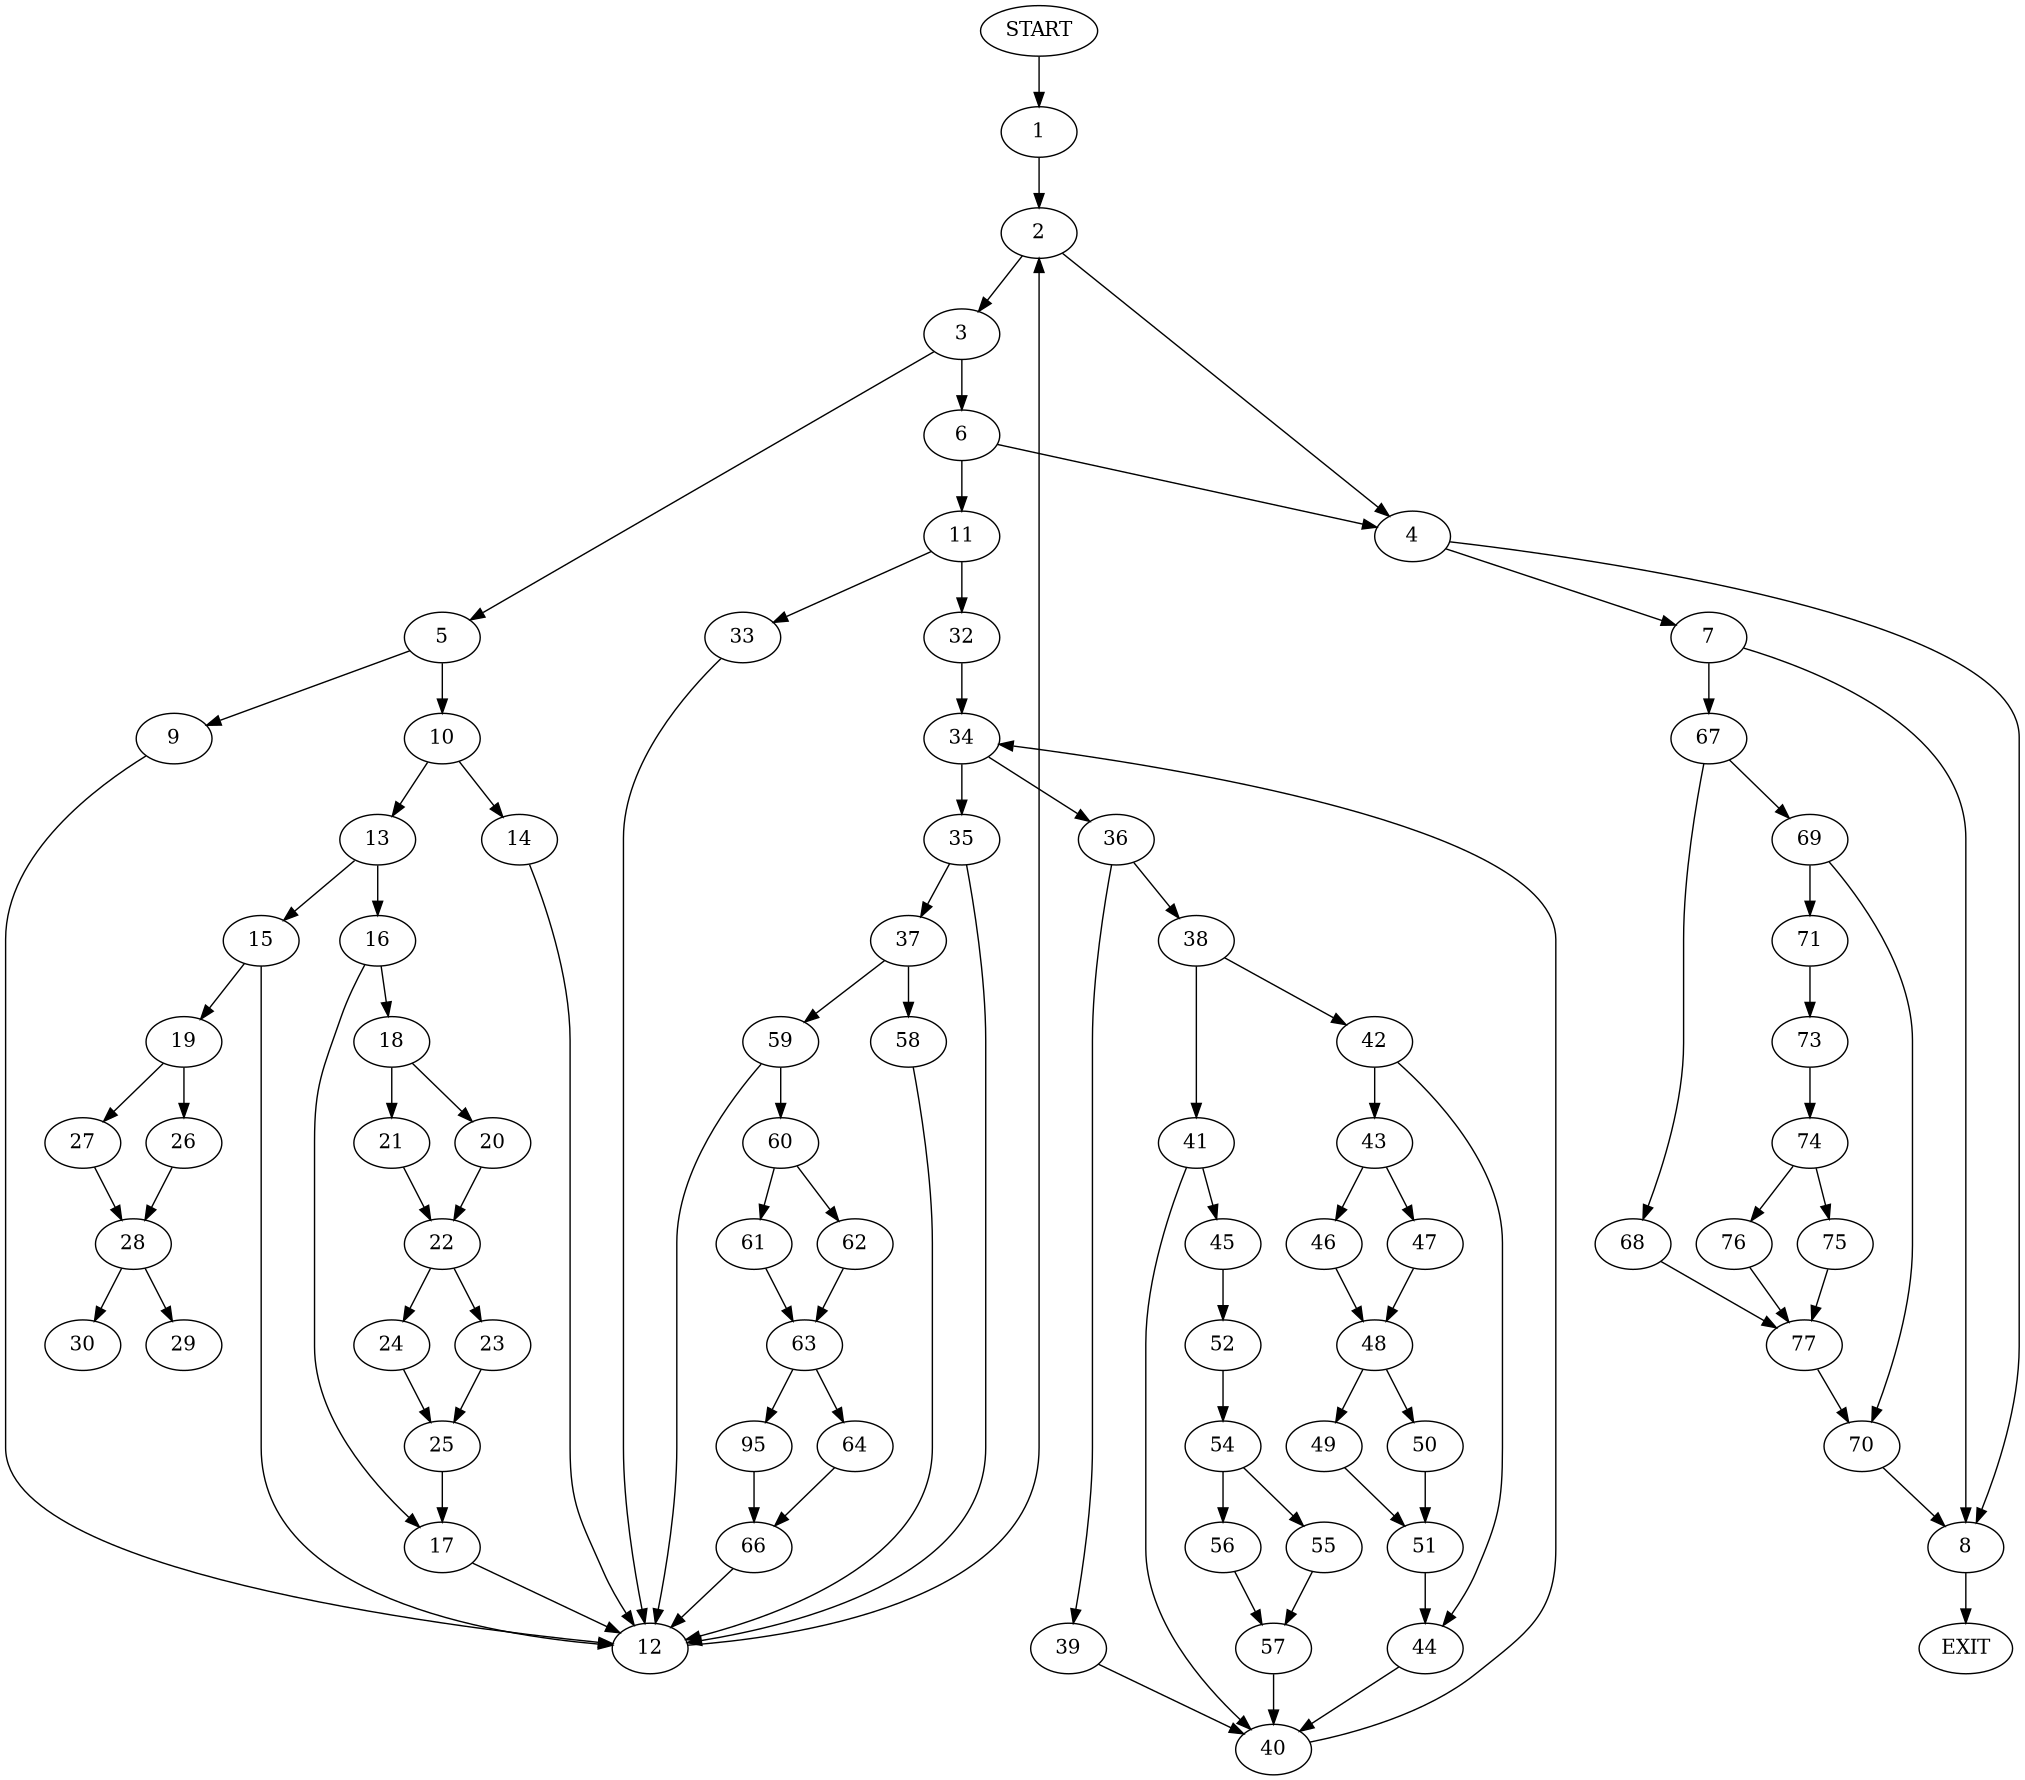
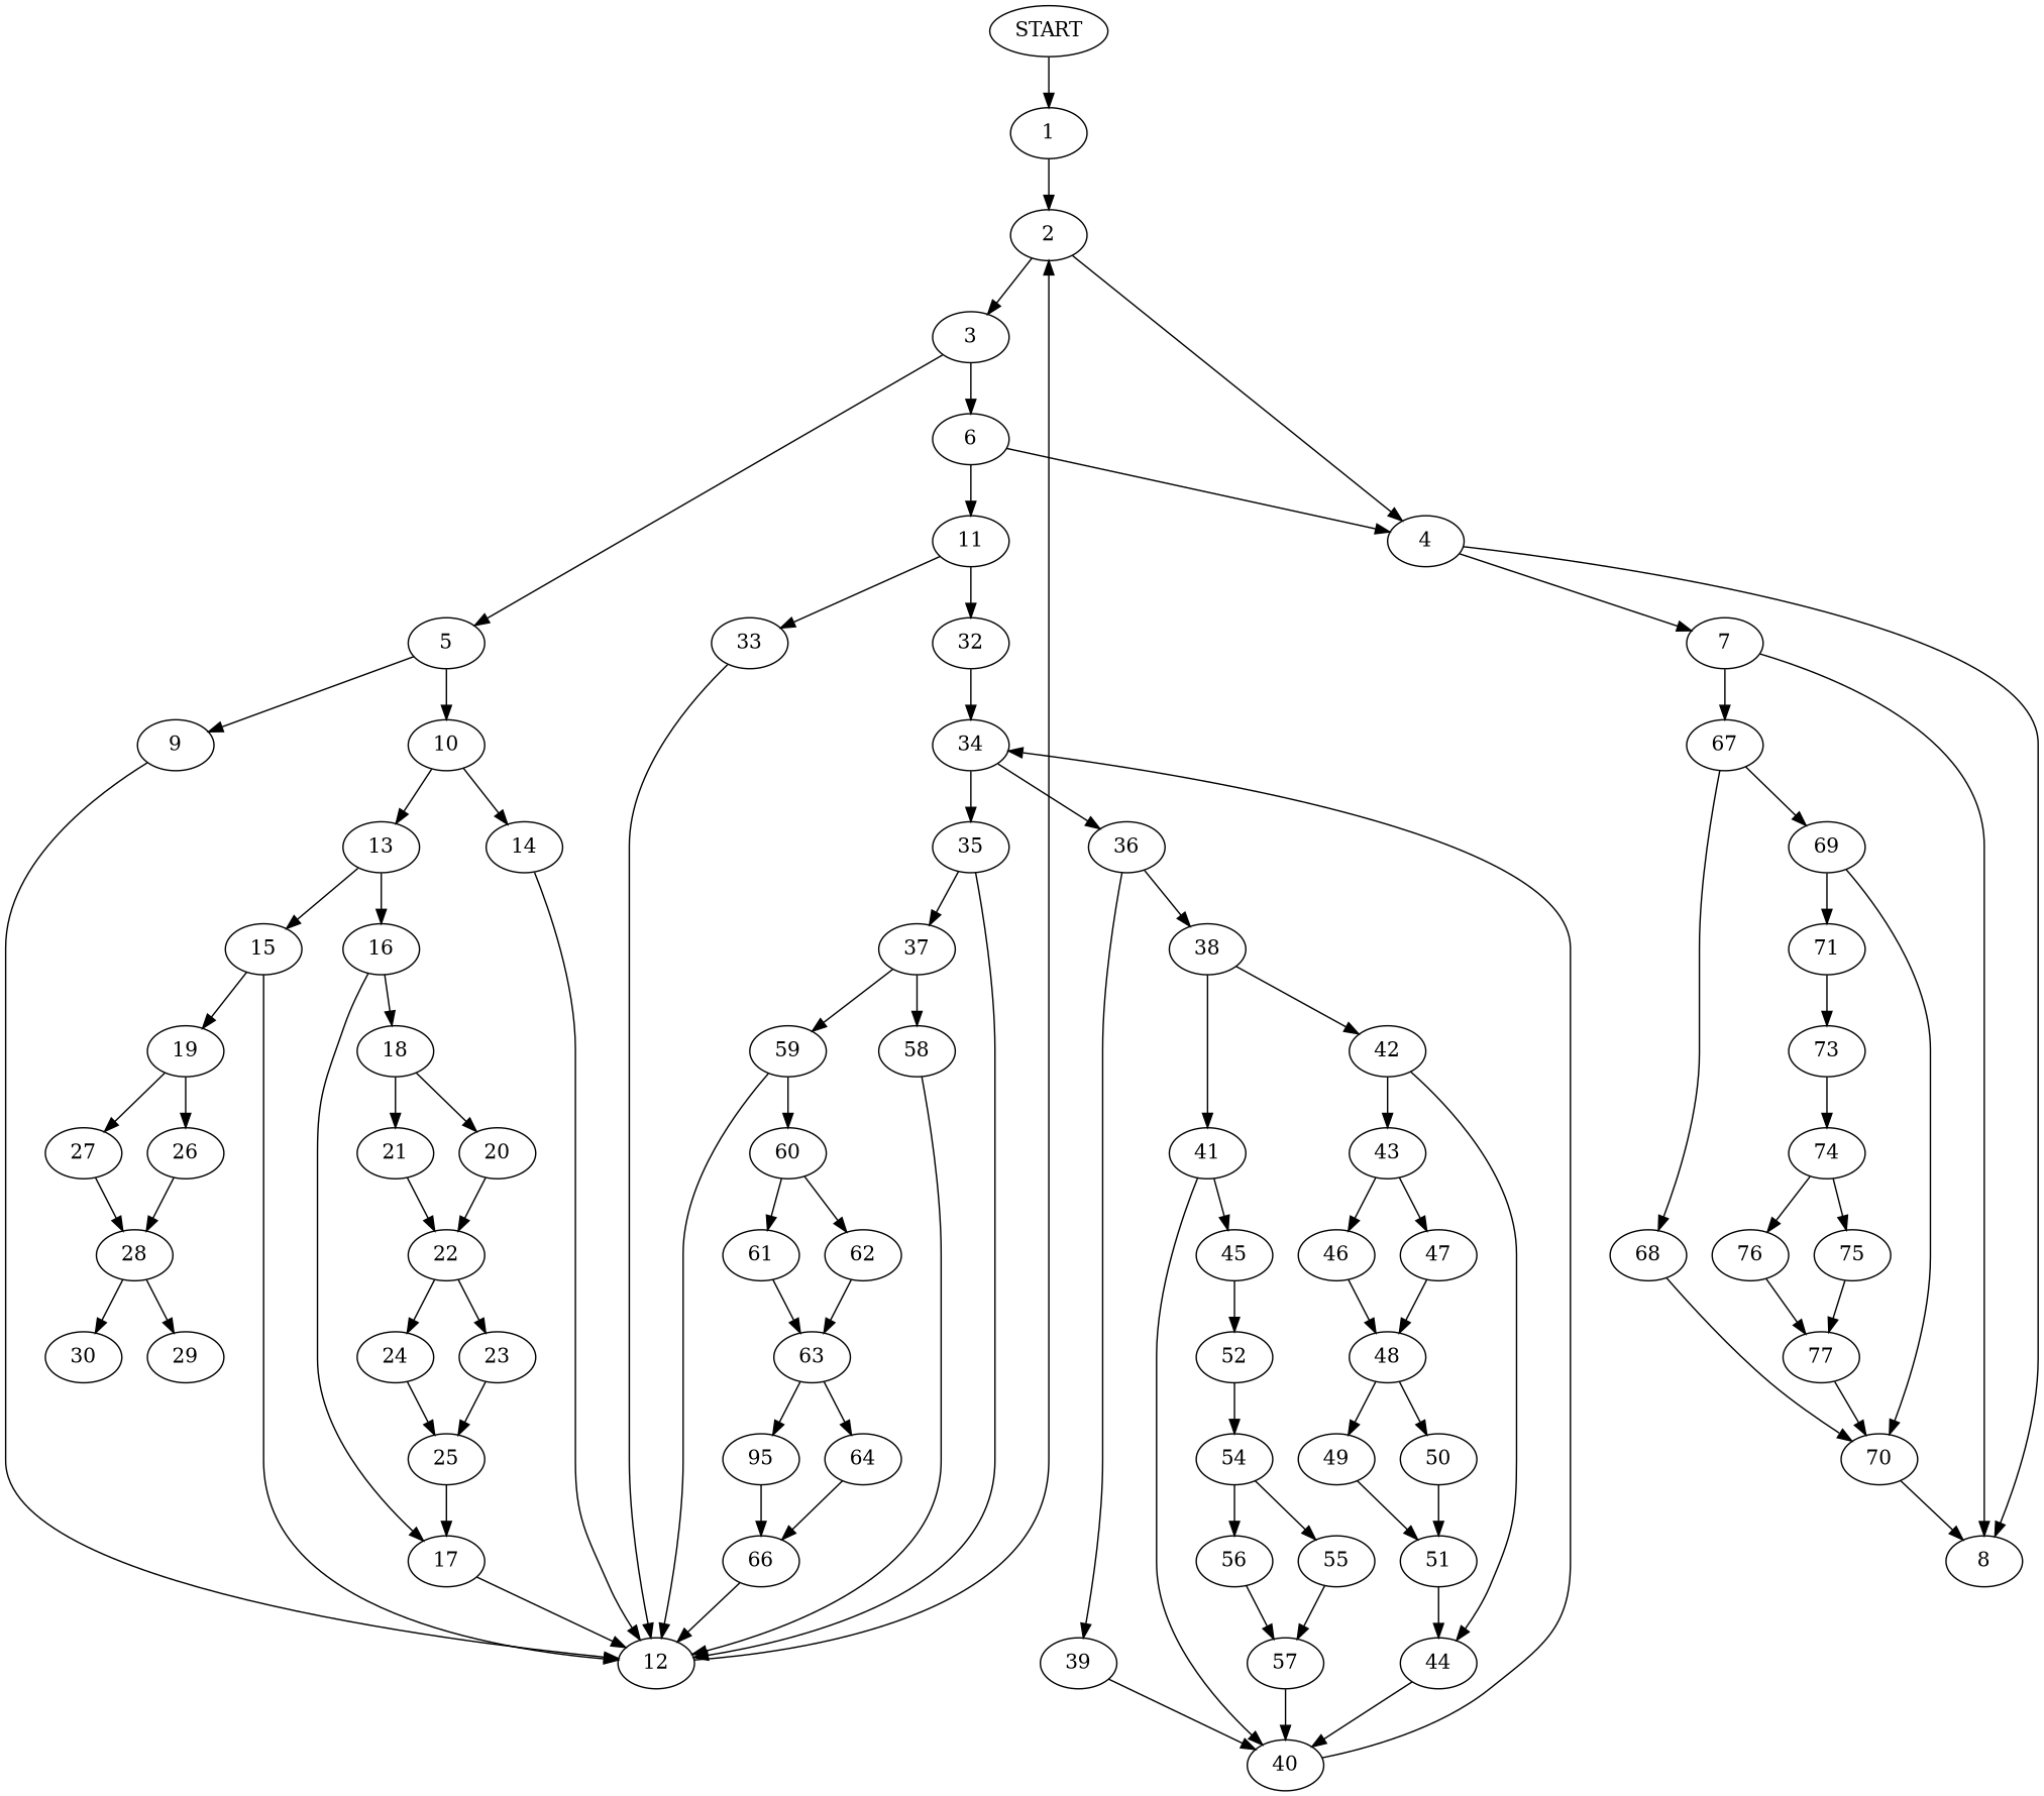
  digraph {
    n1 [label=START]
    1
    2
-   n4 [label=EXIT]
    3
    4
    5
    6
    7
    8
    9
    10
    11
    67
    12
    13
    14
    32
    33
    68
    69
    15
    16
    34
    19
    17
    18
    26
    27
    20
    21
    22
    28
    23
    24
    25
    29
    30
    35
    36
    37
    38
    39
    58
    59
    41
    42
    40
    60
    45
    43
    44
    52
    46
    47
    48
    54
    49
    50
    51
    55
    56
    57
    61
    62
    63
    64
    n68 [label=95]
    66
    70
    71
    73
    74
    75
    76
    77
    n1 -> 1
    1 -> 2
    2 -> 3
    2 -> 4
    3 -> 5
    3 -> 6
    4 -> 7
    4 -> 8
    5 -> 9
    5 -> 10
    6 -> 4
    6 -> 11
    7 -> 8
    7 -> 67
-   8 -> n4
    9 -> 12
    10 -> 13
    10 -> 14
    11 -> 32
    11 -> 33
    67 -> 68
    67 -> 69
    12 -> 2
    13 -> 15
    13 -> 16
    14 -> 12
    32 -> 34
    33 -> 12
-   68 -> 77
+   68 -> 70
    69 -> 70
    69 -> 71
    15 -> 12
    15 -> 19
    16 -> 17
    16 -> 18
    34 -> 35
    34 -> 36
    19 -> 26
    19 -> 27
    17 -> 12
    18 -> 20
    18 -> 21
    26 -> 28
    27 -> 28
    20 -> 22
    21 -> 22
    22 -> 23
    22 -> 24
    28 -> 29
    28 -> 30
    23 -> 25
    24 -> 25
    25 -> 17
    35 -> 12
    35 -> 37
    36 -> 38
    36 -> 39
    37 -> 58
    37 -> 59
    38 -> 41
    38 -> 42
    39 -> 40
    58 -> 12
    59 -> 12
    59 -> 60
    41 -> 40
    41 -> 45
    42 -> 43
    42 -> 44
    40 -> 34
    60 -> 61
    60 -> 62
    45 -> 52
    43 -> 46
    43 -> 47
    44 -> 40
    52 -> 54
    46 -> 48
    47 -> 48
    48 -> 49
    48 -> 50
    54 -> 55
    54 -> 56
    49 -> 51
    50 -> 51
    51 -> 44
    55 -> 57
    56 -> 57
    57 -> 40
    61 -> 63
    62 -> 63
    63 -> 64
    63 -> n68
    64 -> 66
    n68 -> 66
    66 -> 12
    70 -> 8
    71 -> 73
    73 -> 74
    74 -> 75
    74 -> 76
    75 -> 77
    76 -> 77
    77 -> 70
  }
